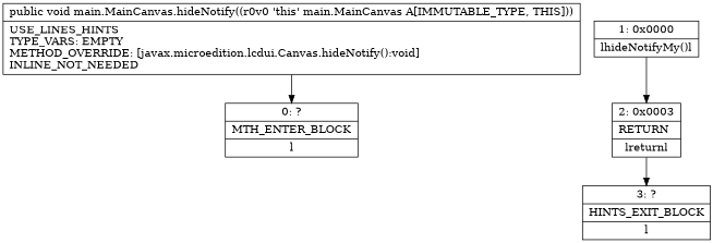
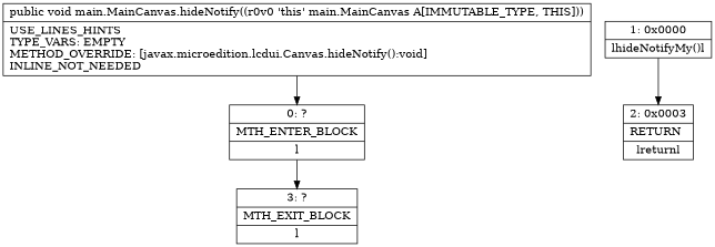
  digraph {
    node [shape=record]
    n1 [label="{0\:\ ?|MTH_ENTER_BLOCK\l|l}"]
    n2 [label="{1\:\ 0x0000|lhideNotifyMy()l}"]
    n3 [label="{2\:\ 0x0003|RETURN\l|lreturnl}"]
-   n4 [label="{3\:\ ?|HINTS_EXIT_BLOCK\l|l}"]
+   n4 [label="{3\:\ ?|MTH_EXIT_BLOCK\l|l}"]
    n5 [label="{public void main.MainCanvas.hideNotify((r0v0 'this' main.MainCanvas A[IMMUTABLE_TYPE, THIS]))  | USE_LINES_HINTS\lTYPE_VARS: EMPTY\lMETHOD_OVERRIDE: [javax.microedition.lcdui.Canvas.hideNotify():void]\lINLINE_NOT_NEEDED\l}"]
    n2 -> n3
-   n3 -> n4
+   n1 -> n4
    n5 -> n1
  }
